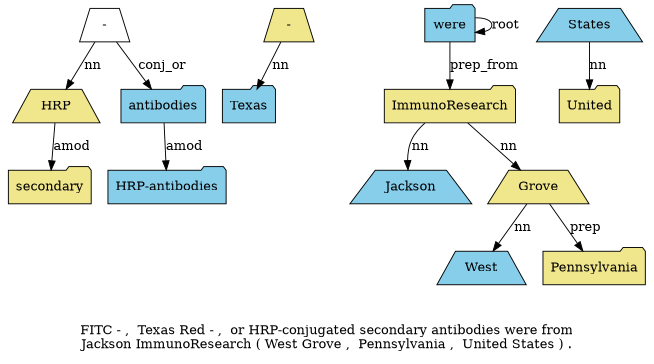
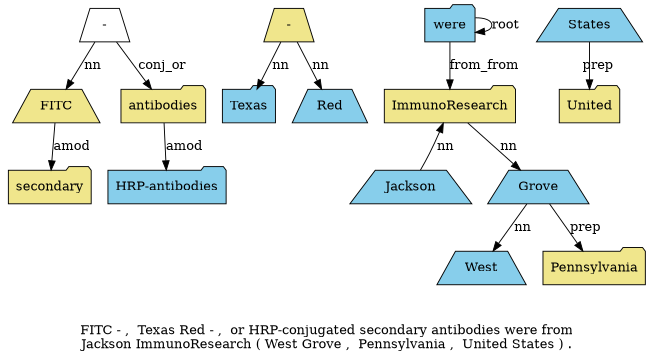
  digraph {
    label="FITC - ,  Texas Red - ,  or HRP-conjugated secondary antibodies were from\nJackson ImmunoResearch ( West Grove ,  Pennsylvania ,  United States ) ."
    node [fillcolor=skyblue shape=trapezium style=filled]
    n1 [fillcolor=white label="-"]
-   n2 [fillcolor=khaki label=HRP]
-   n3 [label=antibodies shape=folder]
+   n2 [fillcolor=khaki label=FITC]
+   n3 [fillcolor=khaki label=antibodies shape=folder]
    n4 [fillcolor=khaki label=secondary shape=folder]
    n5 [label="HRP-antibodies" shape=folder]
    n6 [fillcolor=khaki label="-"]
    n7 [label=Texas shape=folder]
+   n8 [label=Red]
    n9 [label=were shape=folder]
    n10 [fillcolor=khaki label=ImmunoResearch shape=folder]
    n11 [label=Jackson]
-   n12 [fillcolor=khaki label=Grove]
+   n12 [label=Grove]
    n13 [label=West]
    n14 [fillcolor=khaki label=Pennsylvania shape=folder]
    n15 [label=States]
    n16 [fillcolor=khaki label=United shape=folder]
    n1 -> n2 [label=nn]
    n1 -> n3 [label=conj_or]
    n2 -> n4 [label=amod]
    n3 -> n5 [label=amod]
    n6 -> n7 [label=nn]
+   n6 -> n8 [label=nn]
    n9 -> n9 [label=root]
-   n9 -> n10 [label=prep_from]
-   n10 -> n11 [label=nn]
+   n9 -> n10 [label=from_from]
+   n11 -> n10 [label=nn]
    n10 -> n12 [label=nn]
    n12 -> n13 [label=nn]
    n12 -> n14 [label=prep]
-   n15 -> n16 [label=nn]
+   n15 -> n16 [label=prep]
  }
